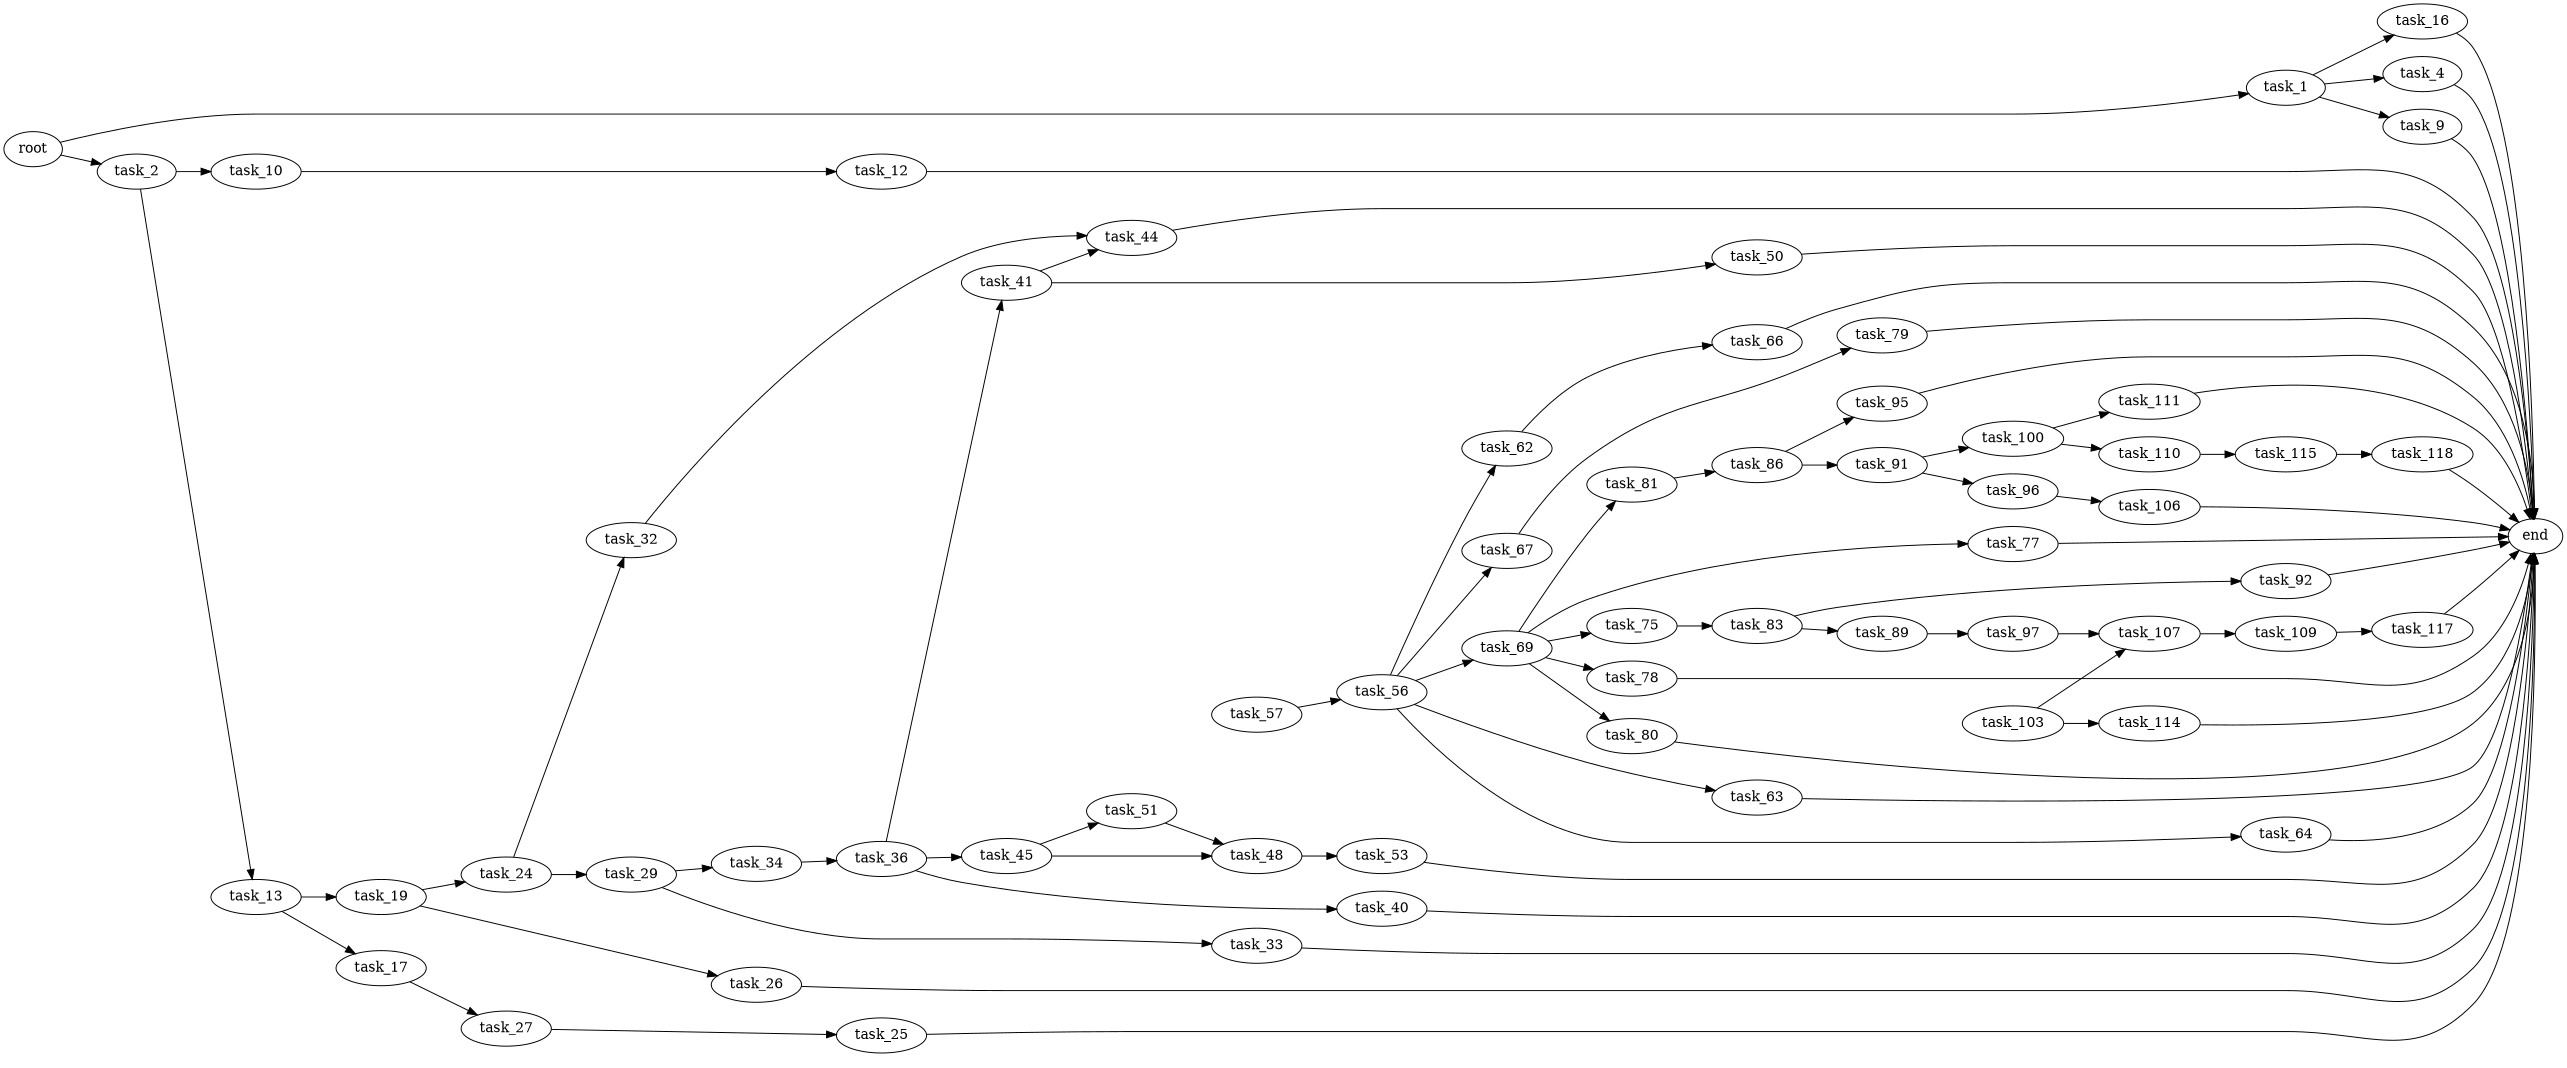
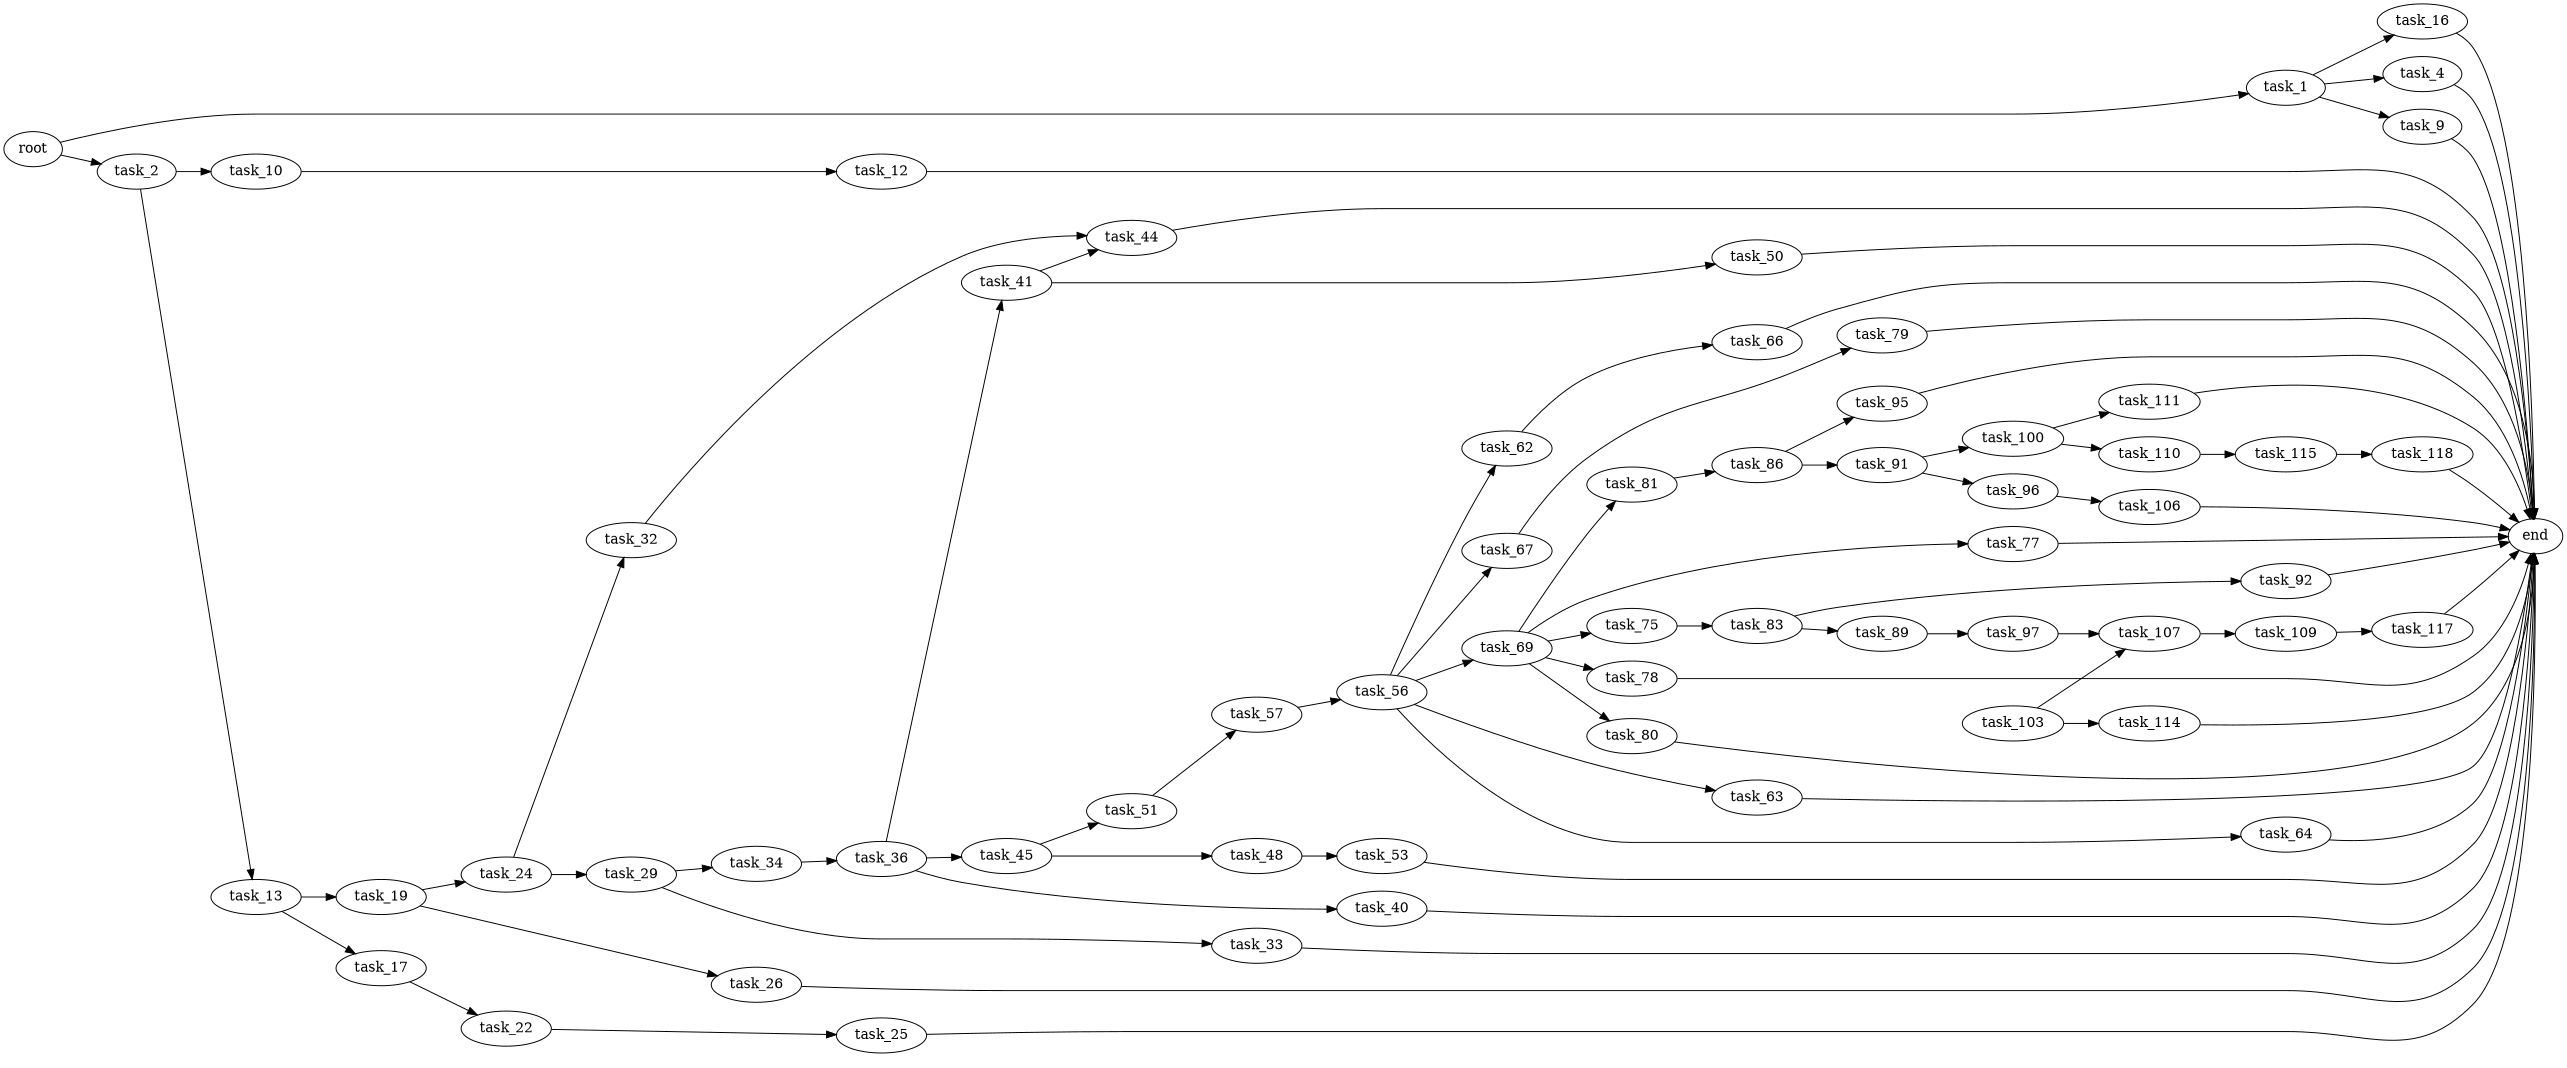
  digraph {
    rankdir=LR
    root
    task_1
    task_2
    n4 [label=task_4]
    task_9
    task_16
    task_10
    task_13
    end
    task_12
    task_17
    task_19
-   task_22 [label=task_27]
+   task_22
    task_24
    task_26
    task_25
    task_29
    task_32
    task_33
    task_34
    task_44
    task_36
    task_40
    task_41
    task_45
    task_50
    task_48
    task_51
    task_53
    n30 [label=task_57]
    task_56
    task_62
    task_63
    task_64
    task_67
    task_69
    task_66
    task_79
    task_75
    task_77
    task_78
    task_80
    task_81
    task_83
    task_86
    task_89
    task_92
    task_91
    task_95
    task_97
    task_96
    task_100
    task_107
    task_106
    task_110
    task_111
    task_103
    task_114
    task_115
    task_109
    task_117
    task_118
    root -> task_1
    root -> task_2
    task_1 -> n4
    task_1 -> task_9
    task_1 -> task_16
    task_2 -> task_10
    task_2 -> task_13
    n4 -> end
    task_9 -> end
    task_16 -> end
    task_10 -> task_12
    task_13 -> task_17
    task_13 -> task_19
    task_12 -> end
    task_17 -> task_22
    task_19 -> task_24
    task_19 -> task_26
    task_22 -> task_25
    task_24 -> task_29
    task_24 -> task_32
    task_26 -> end
    task_25 -> end
    task_29 -> task_33
    task_29 -> task_34
    task_32 -> task_44
    task_33 -> end
    task_34 -> task_36
    task_44 -> end
    task_36 -> task_40
    task_36 -> task_41
    task_36 -> task_45
    task_40 -> end
    task_41 -> task_44
    task_41 -> task_50
    task_45 -> task_48
    task_45 -> task_51
    task_50 -> end
    task_48 -> task_53
-   task_51 -> task_48
+   task_51 -> n30
    task_53 -> end
    n30 -> task_56
    task_56 -> task_62
    task_56 -> task_63
    task_56 -> task_64
    task_56 -> task_67
    task_56 -> task_69
    task_62 -> task_66
    task_63 -> end
    task_64 -> end
    task_67 -> task_79
    task_69 -> task_75
    task_69 -> task_77
    task_69 -> task_78
    task_69 -> task_80
    task_69 -> task_81
    task_66 -> end
    task_79 -> end
    task_75 -> task_83
    task_77 -> end
    task_78 -> end
    task_80 -> end
    task_81 -> task_86
    task_83 -> task_89
    task_83 -> task_92
    task_86 -> task_91
    task_86 -> task_95
    task_89 -> task_97
    task_92 -> end
    task_91 -> task_96
    task_91 -> task_100
    task_95 -> end
    task_97 -> task_107
    task_96 -> task_106
    task_100 -> task_110
    task_100 -> task_111
    task_107 -> task_109
    task_106 -> end
    task_110 -> task_115
    task_111 -> end
    task_103 -> task_107
    task_103 -> task_114
    task_114 -> end
    task_115 -> task_118
    task_109 -> task_117
    task_117 -> end
    task_118 -> end
  }
